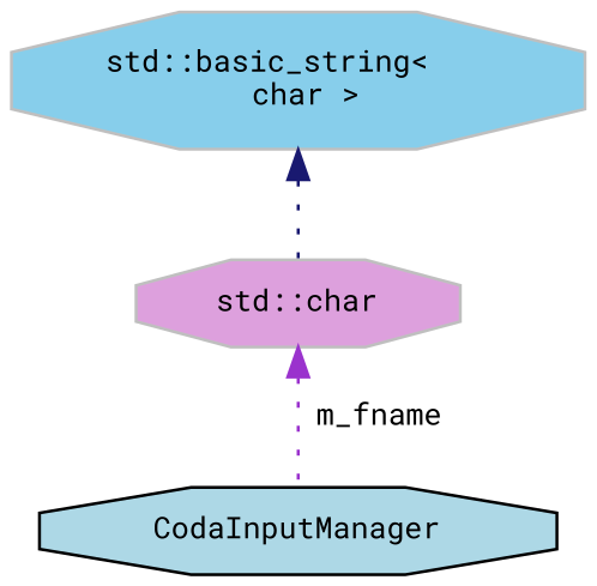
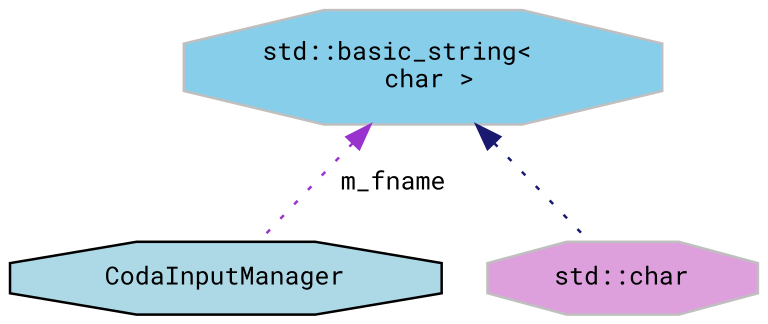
  digraph {
    fontname="Roboto Mono"
    node [color=grey75 fontname="Roboto Mono" fontsize=10 shape=octagon style=filled]
    edge [dir=back fontname="Roboto Mono" fontsize=10 labelfontname=FreeSans labelfontsize=10 style=dotted]
    n1 [color=black fillcolor=lightblue fontcolor=black height=0.2 label=CodaInputManager width=0.4]
    n2 [fillcolor=plum height=0.2 label="std::char" width=0.4]
    n3 [fillcolor=skyblue height=0.2 label="std::basic_string\<\l char \>" width=0.4]
-   n2 -> n1 [color=darkorchid3 label=" m_fname"]
+   n3 -> n1 [color=darkorchid3 label=" m_fname"]
    n3 -> n2 [color=midnightblue]
  }
